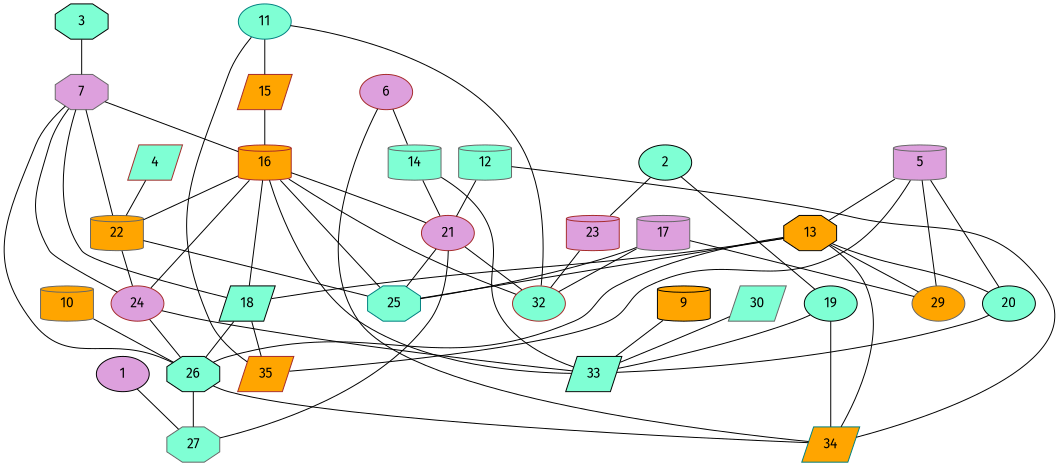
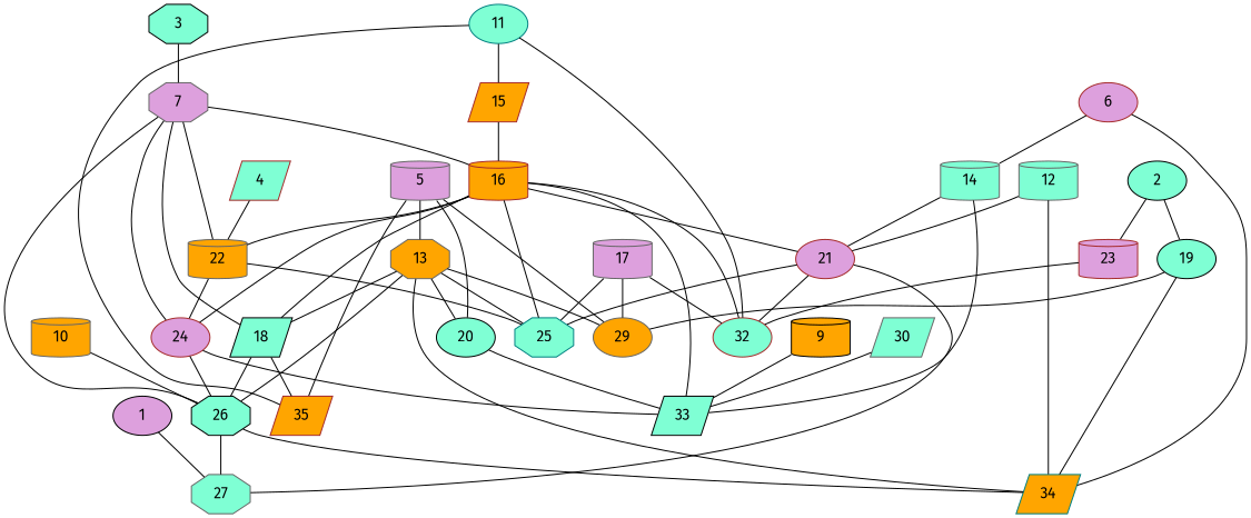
  graph {
    fontname="Fira Sans"
    node [color=black fillcolor=aquamarine fontname="Fira Sans" shape=ellipse style=filled]
    edge [fontname="Fira Sans" weight=1.0]
    1 [fillcolor=plum]
    27 [color=gray40 shape=octagon]
    2
    19
    23 [color=brown fillcolor=plum shape=cylinder]
    29 [color=gray40 fillcolor=orange]
    34 [color=teal fillcolor=orange shape=parallelogram]
    32 [color=brown]
    3 [shape=octagon]
    7 [color=gray40 fillcolor=plum shape=octagon]
    22 [color=gray40 fillcolor=orange shape=cylinder]
    16 [color=brown fillcolor=orange shape=cylinder]
    18 [shape=parallelogram]
    24 [color=brown fillcolor=plum]
    26 [shape=octagon]
    4 [color=brown shape=parallelogram]
    25 [color=teal shape=octagon]
    5 [color=gray40 fillcolor=plum shape=cylinder]
-   13 [fillcolor=orange shape=octagon]
+   13 [color=gray40 fillcolor=orange shape=octagon]
    20
    35 [color=brown fillcolor=orange shape=parallelogram]
    33 [shape=parallelogram]
    6 [color=brown fillcolor=plum]
    14 [color=gray40 shape=cylinder]
    21 [color=brown fillcolor=plum]
    9 [fillcolor=orange shape=cylinder]
    10 [color=gray40 fillcolor=orange shape=cylinder]
    11 [color=teal]
    15 [color=brown fillcolor=orange shape=parallelogram]
    12 [color=gray40 shape=cylinder]
    17 [color=gray40 fillcolor=plum shape=cylinder]
    30 [color=gray40 shape=parallelogram]
    1 -- 27
    2 -- 19
    2 -- 23
-   19 -- 33
+   19 -- 29
    19 -- 34
    23 -- 32 [weight=2.0]
    3 -- 7
    7 -- 22
    7 -- 16 [weight=2.0]
    7 -- 18
    7 -- 24
    7 -- 26
    22 -- 24 [weight=2.0]
    22 -- 25
    16 -- 32 [weight=2.0]
    16 -- 22 [weight=2.0]
    16 -- 18
    16 -- 24
    16 -- 25
    16 -- 33
    16 -- 21
    18 -- 26
    18 -- 35
    24 -- 26
    24 -- 33 [weight=2.0]
    26 -- 27
    26 -- 34
    4 -- 22
    5 -- 29
    5 -- 13
    5 -- 20
    5 -- 35
    13 -- 29
    13 -- 34
    13 -- 18
    13 -- 26
    13 -- 25
    13 -- 20
    20 -- 33
    6 -- 34
    6 -- 14
    14 -- 33
    14 -- 21
    21 -- 27
    21 -- 32
    21 -- 25 [weight=2.0]
    9 -- 33
    10 -- 26
    11 -- 32
    11 -- 35
    11 -- 15
    15 -- 16 [weight=2.0]
    12 -- 34
    12 -- 21
    17 -- 29
    17 -- 32
    17 -- 25
    30 -- 33
  }
